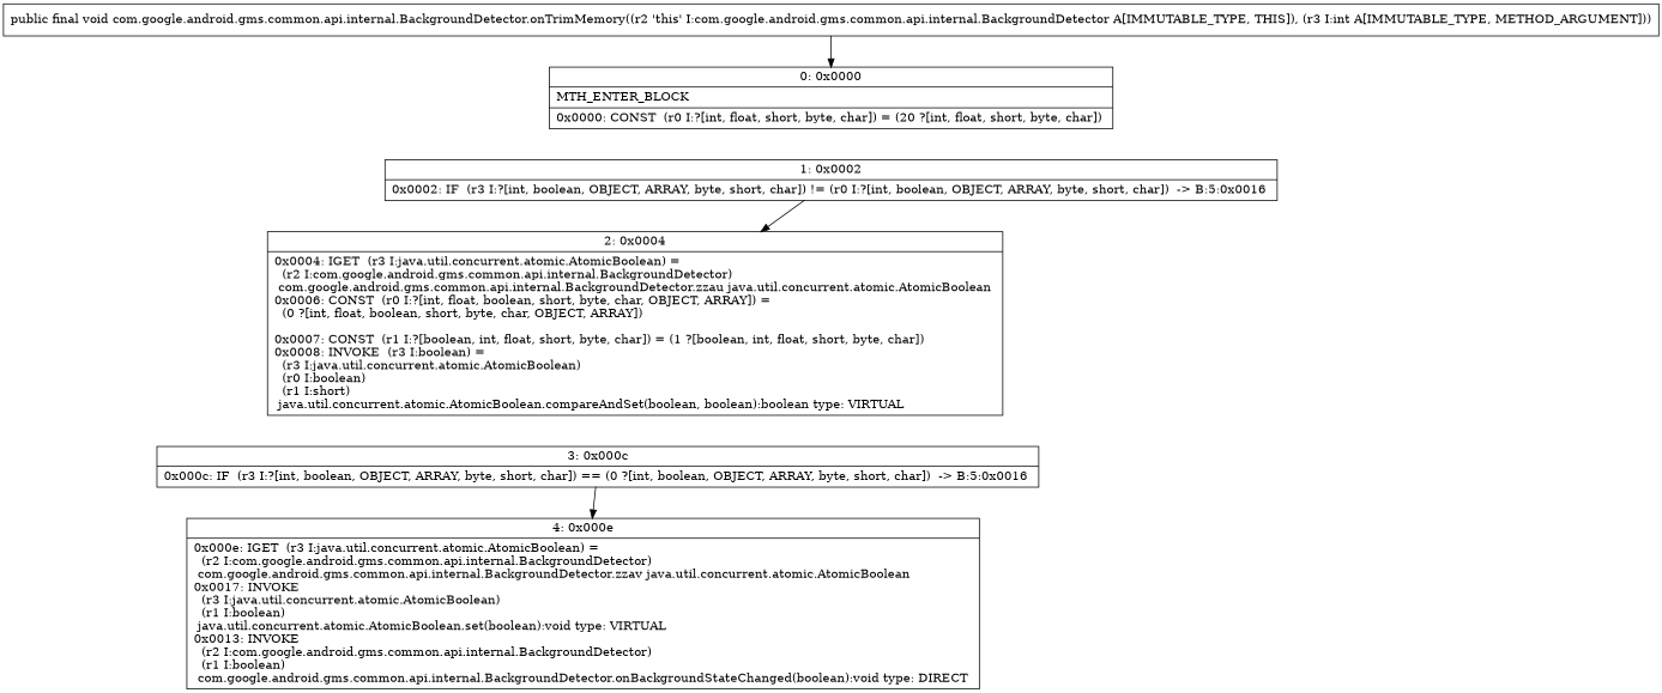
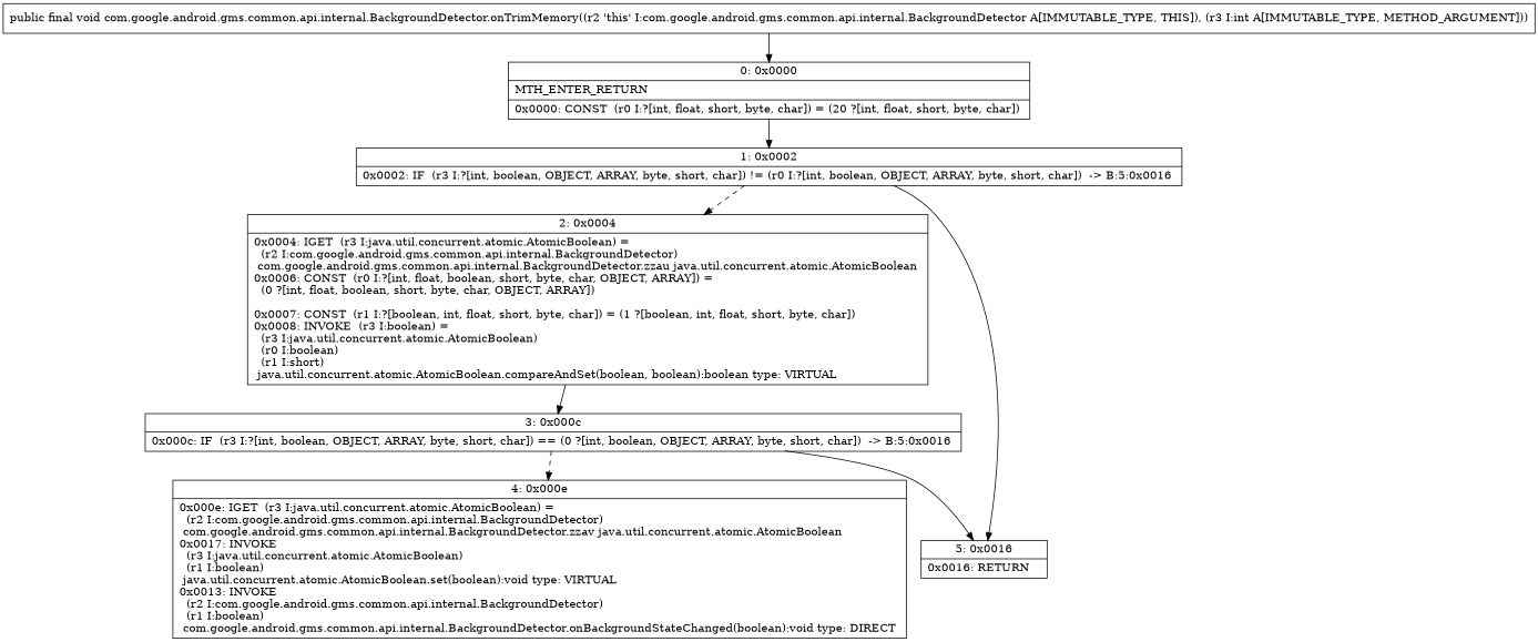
  digraph {
    node [shape=record]
-   n1 [label="{0\:\ 0x0000|MTH_ENTER_BLOCK\l|0x0000: CONST  (r0 I:?[int, float, short, byte, char]) = (20 ?[int, float, short, byte, char]) \l}"]
+   n1 [label="{0\:\ 0x0000|MTH_ENTER_RETURN\l|0x0000: CONST  (r0 I:?[int, float, short, byte, char]) = (20 ?[int, float, short, byte, char]) \l}"]
    n2 [label="{1\:\ 0x0002|0x0002: IF  (r3 I:?[int, boolean, OBJECT, ARRAY, byte, short, char]) != (r0 I:?[int, boolean, OBJECT, ARRAY, byte, short, char])  \-\> B:5:0x0016 \l}"]
    n3 [label="{2\:\ 0x0004|0x0004: IGET  (r3 I:java.util.concurrent.atomic.AtomicBoolean) = \l  (r2 I:com.google.android.gms.common.api.internal.BackgroundDetector)\l com.google.android.gms.common.api.internal.BackgroundDetector.zzau java.util.concurrent.atomic.AtomicBoolean \l0x0006: CONST  (r0 I:?[int, float, boolean, short, byte, char, OBJECT, ARRAY]) = \l  (0 ?[int, float, boolean, short, byte, char, OBJECT, ARRAY])\l \l0x0007: CONST  (r1 I:?[boolean, int, float, short, byte, char]) = (1 ?[boolean, int, float, short, byte, char]) \l0x0008: INVOKE  (r3 I:boolean) = \l  (r3 I:java.util.concurrent.atomic.AtomicBoolean)\l  (r0 I:boolean)\l  (r1 I:short)\l java.util.concurrent.atomic.AtomicBoolean.compareAndSet(boolean, boolean):boolean type: VIRTUAL \l}"]
+   n4 [label="{5\:\ 0x0016|0x0016: RETURN   \l}"]
    n5 [label="{3\:\ 0x000c|0x000c: IF  (r3 I:?[int, boolean, OBJECT, ARRAY, byte, short, char]) == (0 ?[int, boolean, OBJECT, ARRAY, byte, short, char])  \-\> B:5:0x0016 \l}"]
    n6 [label="{4\:\ 0x000e|0x000e: IGET  (r3 I:java.util.concurrent.atomic.AtomicBoolean) = \l  (r2 I:com.google.android.gms.common.api.internal.BackgroundDetector)\l com.google.android.gms.common.api.internal.BackgroundDetector.zzav java.util.concurrent.atomic.AtomicBoolean \l0x0017: INVOKE  \l  (r3 I:java.util.concurrent.atomic.AtomicBoolean)\l  (r1 I:boolean)\l java.util.concurrent.atomic.AtomicBoolean.set(boolean):void type: VIRTUAL \l0x0013: INVOKE  \l  (r2 I:com.google.android.gms.common.api.internal.BackgroundDetector)\l  (r1 I:boolean)\l com.google.android.gms.common.api.internal.BackgroundDetector.onBackgroundStateChanged(boolean):void type: DIRECT \l}"]
    n7 [label="{public final void com.google.android.gms.common.api.internal.BackgroundDetector.onTrimMemory((r2 'this' I:com.google.android.gms.common.api.internal.BackgroundDetector A[IMMUTABLE_TYPE, THIS]), (r3 I:int A[IMMUTABLE_TYPE, METHOD_ARGUMENT])) }"]
-   n2 -> n3 [style=solid]
-   n5 -> n6 [style=solid]
+   n1 -> n2
+   n2 -> n3 [style=dashed]
+   n2 -> n4
+   n3 -> n5
+   n5 -> n4
+   n5 -> n6 [style=dashed]
    n7 -> n1
  }
